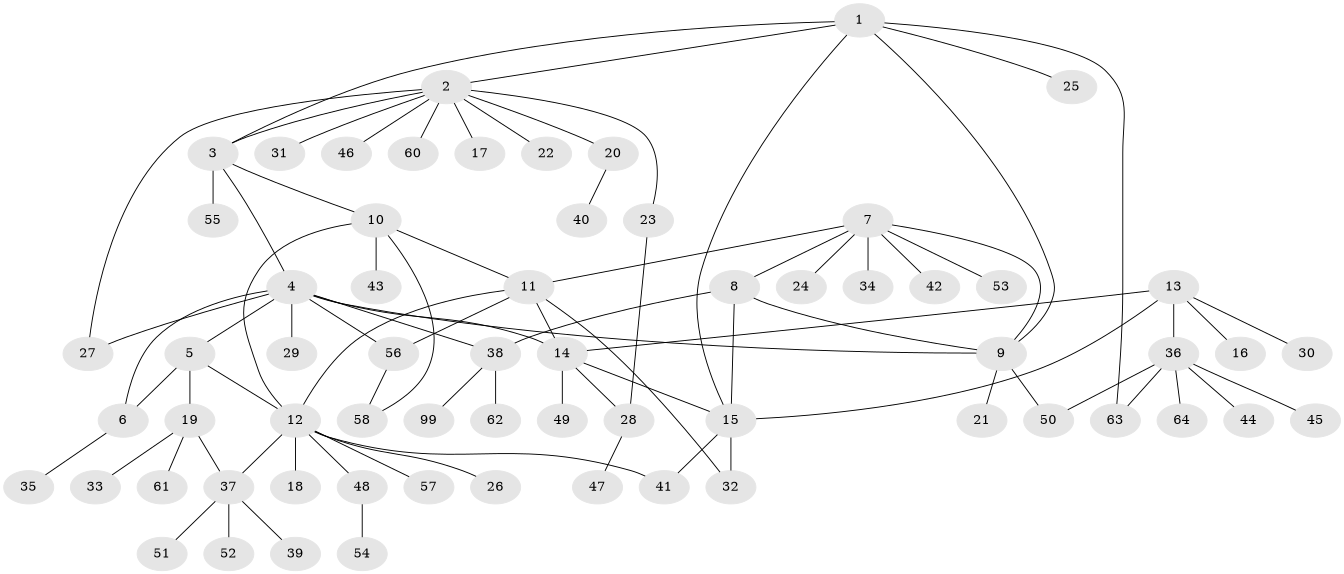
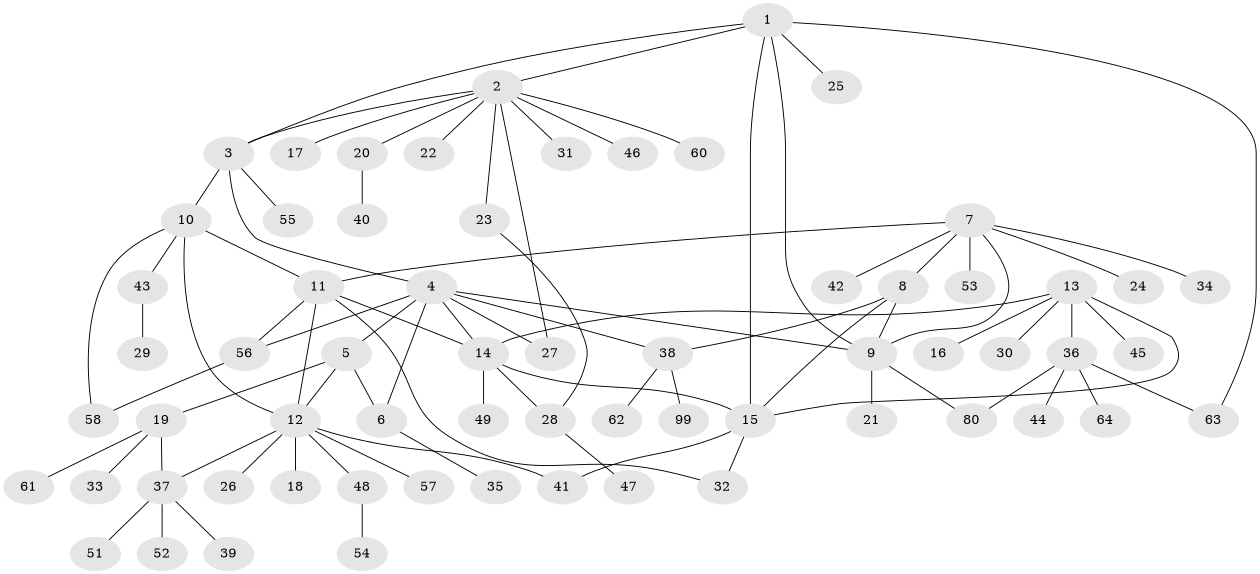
  graph {
    node [color=gray90 style=filled]
    1
    2
    3
    9
    15
    25
    63
    17
    20
    22
    23
    27
    31
    46
    60
    4
    10
    55
    21
-   50
+   50 [label=80]
    32
    41
    40
    28
    5
    6
    14
    29
    38
    56
    12
    11
    43
    58
    19
    35
    49
    n38 [label=99]
    62
    18
    26
    37
    48
    57
    33
    61
    7
    8
    24
    34
    42
    53
    39
    51
    52
    54
    13
    16
    30
    36
    44
    45
    64
    47
    1 -- 2
    1 -- 3
    1 -- 9
    1 -- 15
    1 -- 25
    1 -- 63
    2 -- 3
    2 -- 17
    2 -- 20
    2 -- 22
    2 -- 23
    2 -- 27
    2 -- 31
    2 -- 46
    2 -- 60
    3 -- 4
    3 -- 10
    3 -- 55
    9 -- 21
    9 -- 50
    15 -- 32
    15 -- 41
    20 -- 40
    23 -- 28
    4 -- 9
    4 -- 27
    4 -- 5
    4 -- 6
    4 -- 14
-   4 -- 29
+   43 -- 29
    4 -- 38
    4 -- 56
    10 -- 12
    10 -- 11
    10 -- 43
    10 -- 58
    28 -- 47
    5 -- 6
    5 -- 12
    5 -- 19
    6 -- 35
    14 -- 15
    14 -- 28
    14 -- 49
    38 -- n38
    38 -- 62
    56 -- 58
    12 -- 41
    12 -- 18
    12 -- 26
    12 -- 37
    12 -- 48
    12 -- 57
    11 -- 32
    11 -- 14
    11 -- 56
    11 -- 12
    19 -- 37
    19 -- 33
    19 -- 61
    37 -- 39
    37 -- 51
    37 -- 52
    48 -- 54
    7 -- 9
    7 -- 11
    7 -- 8
    7 -- 24
    7 -- 34
    7 -- 42
    7 -- 53
    8 -- 9
    8 -- 15
    8 -- 38
    13 -- 15
    13 -- 14
    13 -- 16
    13 -- 30
    13 -- 36
    36 -- 63
    36 -- 50
    36 -- 44
-   36 -- 45
+   13 -- 45
    36 -- 64
  }
